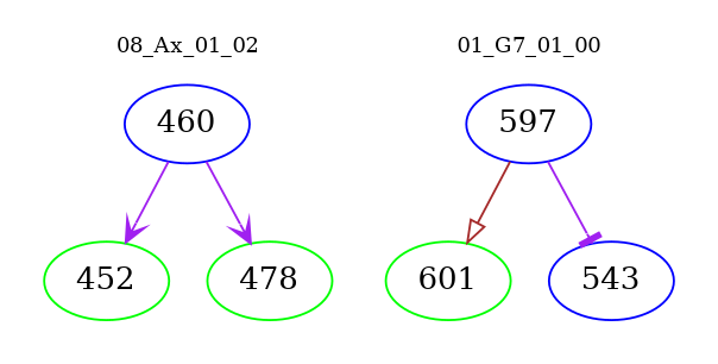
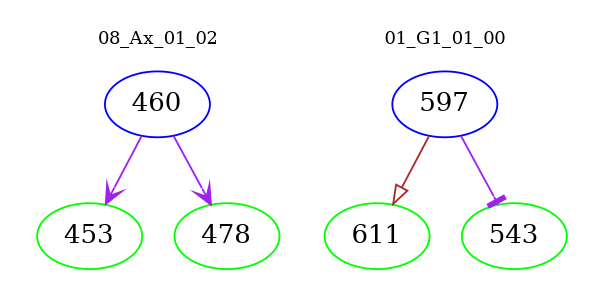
  digraph {
    node [color=green]
    edge [arrowhead=vee color=purple]
    n1 [color=blue label=460]
-   n2 [label=452]
+   n2 [label=453]
    n3 [label=478]
    n4 [color=blue label=597]
-   n5 [label=601]
-   n6 [color=blue label=543]
+   n5 [label=611]
+   n6 [label=543]
    subgraph cluster_1 {
      color=white
      fontsize=10
      label="08_Ax_01_02"
      n1
      n2
      n3
    }
    subgraph cluster_2 {
      color=white
      fontsize=10
-     label="01_G7_01_00"
+     label="01_G1_01_00"
      n4
      n5
      n6
    }
    n1 -> n2
    n1 -> n3
    n4 -> n5 [arrowhead=onormal color=brown]
    n4 -> n6 [arrowhead=tee]
  }
